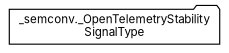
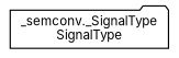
  digraph {
    rankdir=LR
    fontname=Inter
-   n1 [color=black fillcolor=white fontname=Inter fontsize=10 height=0.2 label="_semconv._OpenTelemetryStability\lSignalType" shape=folder style=filled width=0.4]
+   n1 [color=black fillcolor=white fontname=Inter fontsize=10 height=0.2 label="_semconv._SignalType\lSignalType" shape=folder style=filled width=0.4]
  }
